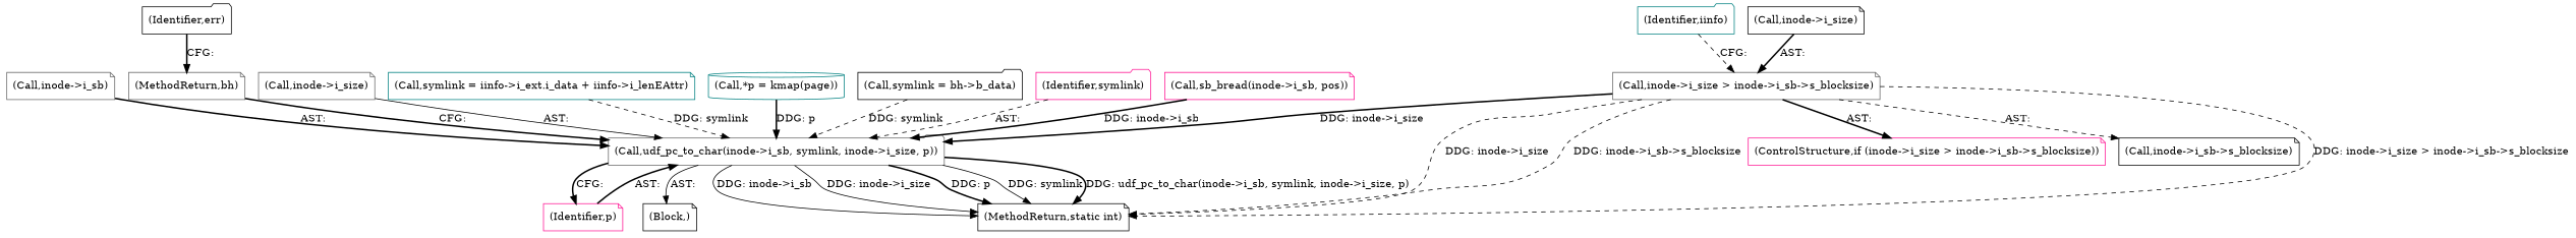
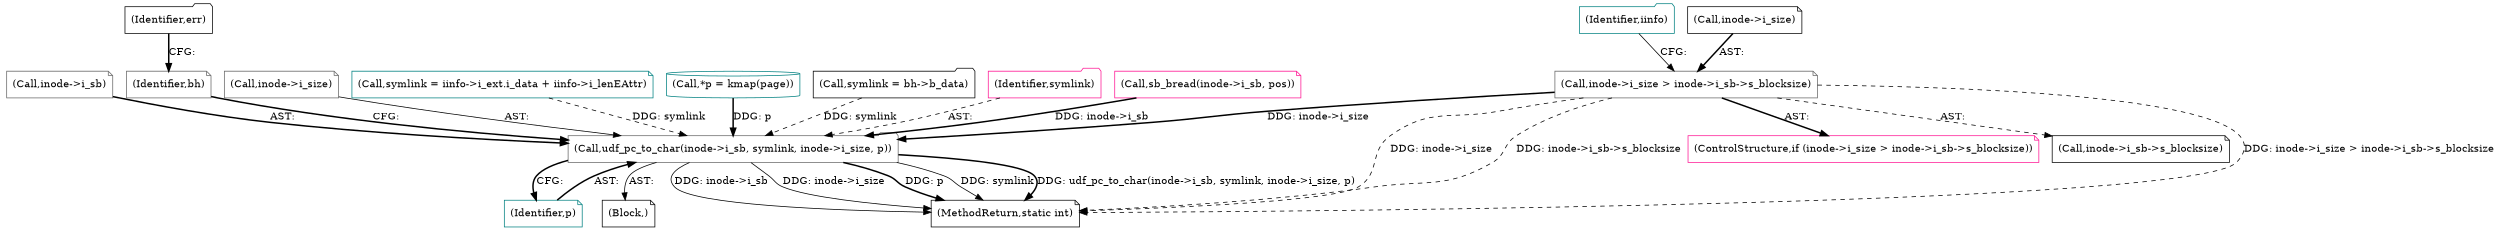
  digraph {
    node [color=black shape=note]
    edge [style=bold]
    n1 [color=gray40 label="(Call,inode->i_size > inode->i_sb->s_blocksize)"]
    n2 [color=gray40 label="(Call,udf_pc_to_char(inode->i_sb, symlink, inode->i_size, p))" shape=folder]
    n3 [label="(MethodReturn,static int)"]
    n4 [color=deeppink label="(ControlStructure,if (inode->i_size > inode->i_sb->s_blocksize))"]
    n5 [label="(Call,inode->i_sb->s_blocksize)"]
-   n6 [color=deeppink label="(Identifier,p)"]
+   n6 [color=teal label="(Identifier,p)"]
    n7 [label="(Block,)"]
    n8 [color=gray40 label="(Call,inode->i_sb)"]
    n9 [label="(Identifier,err)" shape=folder]
-   n10 [color=gray40 label="(MethodReturn,bh)"]
+   n10 [color=gray40 label="(Identifier,bh)"]
    n11 [color=gray40 label="(Call,inode->i_size)"]
    n12 [color=teal label="(Identifier,iinfo)" shape=folder]
    n13 [color=teal label="(Call,symlink = iinfo->i_ext.i_data + iinfo->i_lenEAttr)"]
    n14 [label="(Call,inode->i_size)"]
    n15 [color=teal label="(Call,*p = kmap(page))" shape=cylinder]
    n16 [label="(Call,symlink = bh->b_data)" shape=folder]
    n17 [color=deeppink label="(Identifier,symlink)" shape=folder]
    n18 [color=deeppink label="(Call,sb_bread(inode->i_sb, pos))"]
    n1 -> n2 [label="DDG: inode->i_size"]
    n1 -> n3 [label="DDG: inode->i_size > inode->i_sb->s_blocksize" style=dashed]
    n1 -> n3 [label="DDG: inode->i_size" style=dashed]
    n1 -> n3 [label="DDG: inode->i_sb->s_blocksize" style=dashed]
    n1 -> n4 [label="AST: "]
    n1 -> n5 [label="AST: " style=dashed]
    n2 -> n3 [label="DDG: p"]
    n2 -> n3 [label="DDG: symlink" style=solid]
    n2 -> n3 [label="DDG: udf_pc_to_char(inode->i_sb, symlink, inode->i_size, p)"]
    n2 -> n3 [label="DDG: inode->i_sb" style=solid]
    n2 -> n3 [label="DDG: inode->i_size" style=solid]
    n2 -> n6 [label="CFG: "]
    n2 -> n7 [label="AST: " style=solid]
    n6 -> n2 [label="AST: "]
    n8 -> n2 [label="AST: "]
    n9 -> n10 [label="CFG: "]
    n10 -> n2 [label="CFG: "]
    n11 -> n2 [label="AST: " style=solid]
-   n12 -> n1 [label="CFG: " style=dashed]
+   n12 -> n1 [label="CFG: " style=solid]
    n13 -> n2 [label="DDG: symlink" style=dashed]
    n14 -> n1 [label="AST: "]
    n15 -> n2 [label="DDG: p"]
    n16 -> n2 [label="DDG: symlink" style=dashed]
    n17 -> n2 [label="AST: " style=dashed]
    n18 -> n2 [label="DDG: inode->i_sb"]
  }
